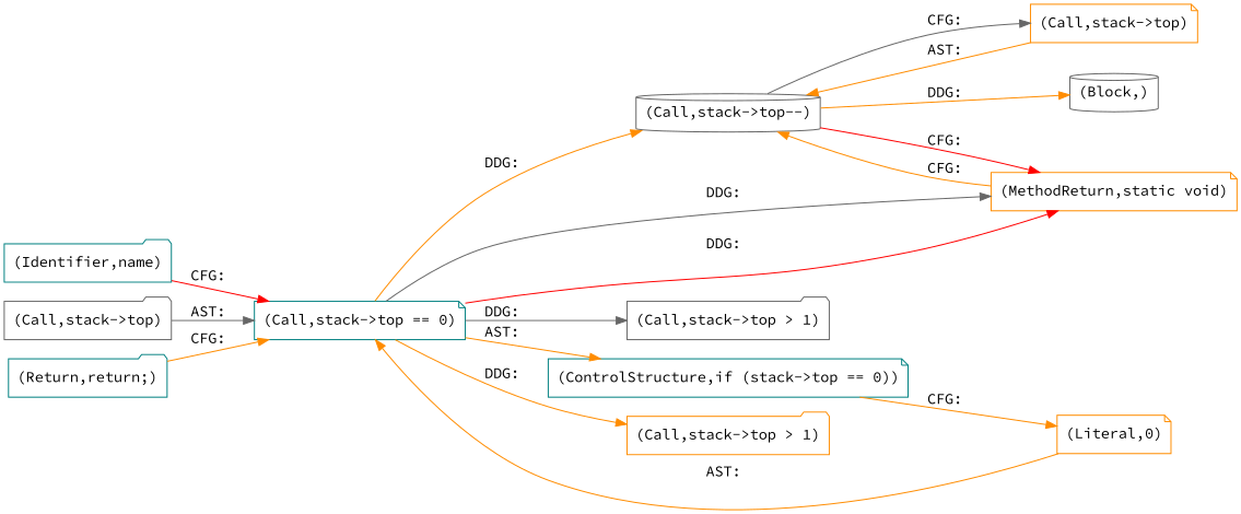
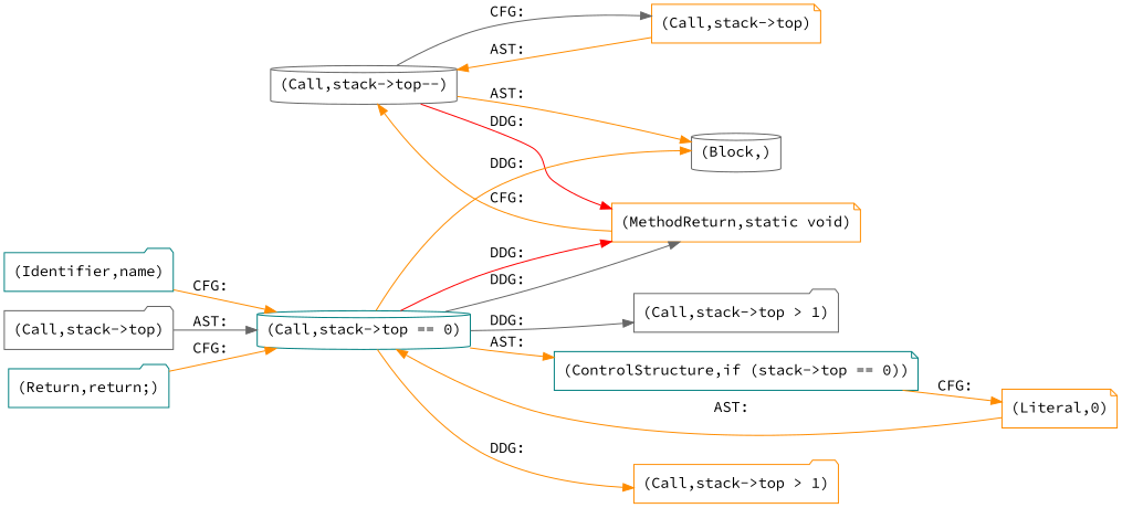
  digraph {
    fontname="Source Code Pro"
    rankdir=LR
    node [color=gray40 fontname="Source Code Pro" shape=folder]
    edge [color=darkorange fontname="Source Code Pro"]
    n1 [label="(Call,stack->top--)" shape=cylinder]
    n2 [color=darkorange label="(Call,stack->top)" shape=note]
    n3 [color=darkorange label="(MethodReturn,static void)" shape=note]
    n4 [label="(Block,)" shape=cylinder]
-   n5 [color=teal label="(Call,stack->top == 0)" shape=note]
+   n5 [color=teal label="(Call,stack->top == 0)" shape=cylinder]
    n6 [label="(Call,stack->top > 1)"]
    n7 [color=teal label="(ControlStructure,if (stack->top == 0))" shape=note]
    n8 [color=darkorange label="(Call,stack->top > 1)"]
    n9 [color=darkorange label="(Literal,0)" shape=note]
    n10 [color=teal label="(Identifier,name)"]
    n11 [label="(Call,stack->top)"]
    n12 [color=teal label="(Return,return;)"]
    n1 -> n2 [color=gray40 label="CFG: "]
-   n1 -> n3 [color=red label="CFG: "]
-   n1 -> n4 [label="DDG: "]
+   n1 -> n3 [color=red label="DDG: "]
+   n1 -> n4 [label="AST: "]
    n2 -> n1 [label="AST: "]
    n3 -> n1 [label="CFG: "]
-   n5 -> n1 [label="DDG: "]
+   n5 -> n4 [label="DDG: "]
    n5 -> n3 [color=gray40 label="DDG: "]
    n5 -> n3 [color=red label="DDG: "]
    n5 -> n6 [color=gray40 label="DDG: "]
    n5 -> n7 [label="AST: "]
    n5 -> n8 [label="DDG: "]
    n7 -> n9 [label="CFG: "]
    n9 -> n5 [label="AST: "]
-   n10 -> n5 [color=red label="CFG: "]
+   n10 -> n5 [label="CFG: "]
    n11 -> n5 [color=gray40 label="AST: "]
    n12 -> n5 [label="CFG: "]
  }
